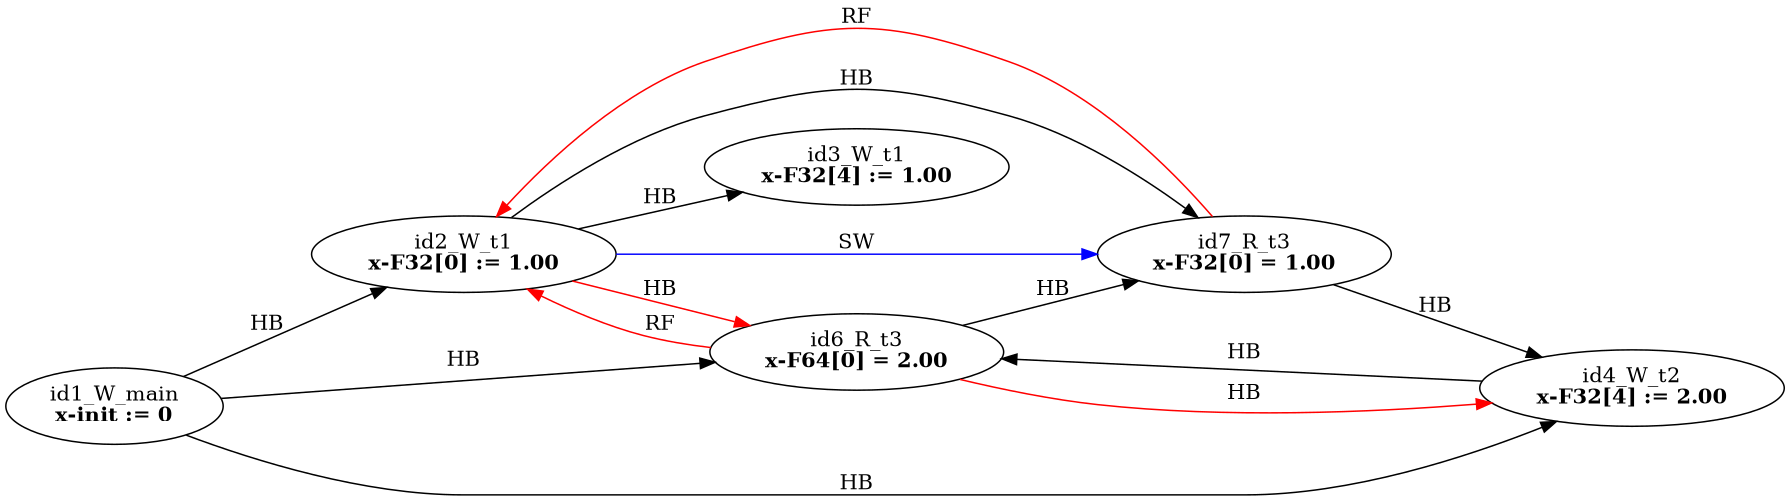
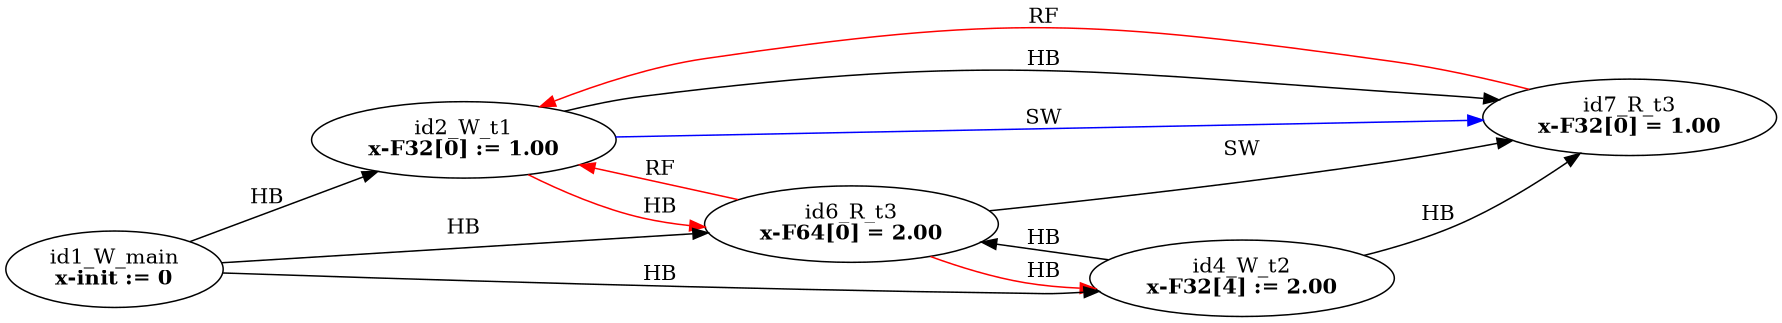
  digraph {
    rankdir=LR
    splines=true
    edge [color=black]
    n1 [label=<id2_W_t1<br/><B>x-F32[0] := 1.00</B>>]
-   n2 [label=<id3_W_t1<br/><B>x-F32[4] := 1.00</B>>]
    n3 [label=<id6_R_t3<br/><B>x-F64[0] = 2.00</B>>]
    n4 [label=<id7_R_t3<br/><B>x-F32[0] = 1.00</B>>]
    n5 [label=<id4_W_t2<br/><B>x-F32[4] := 2.00</B>>]
    n6 [label=<id1_W_main<br/><B>x-init := 0</B>>]
-   n1 -> n2 [label=HB]
    n1 -> n3 [color=red label=HB]
    n1 -> n4 [label=HB]
    n1 -> n4 [color=blue label=SW]
    n3 -> n1 [color=red label=RF]
-   n3 -> n4 [label=HB]
+   n3 -> n4 [label=SW]
    n3 -> n5 [color=red label=HB]
    n4 -> n1 [color=red label=RF]
    n5 -> n3 [label=HB]
-   n4 -> n5 [label=HB]
+   n5 -> n4 [label=HB]
    n6 -> n1 [label=HB]
    n6 -> n3 [label=HB]
    n6 -> n5 [label=HB]
  }
